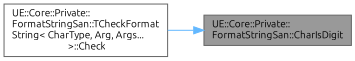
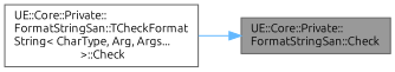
  digraph {
    rankdir=RL
    fontname=Ubuntu
    node [fontname=Ubuntu fontsize=10 shape=box style=filled]
-   n1 [color=gray40 fillcolor=grey60 fontcolor=black height=0.2 label="UE::Core::Private::\lFormatStringSan::CharIsDigit" width=0.4]
+   n1 [color=gray40 fillcolor=grey60 fontcolor=black height=0.2 label="UE::Core::Private::\lFormatStringSan::Check" width=0.4]
    n2 [color=grey40 fillcolor=white height=0.2 label="UE::Core::Private::\lFormatStringSan::TCheckFormat\lString\< CharType, Arg, Args...\l \>::Check" width=0.4]
    n1 -> n2 [color=steelblue1 dir=back fontname=Ubuntu fontsize=10 labelfontname=Helvetica labelfontsize=10 style=solid]
  }
